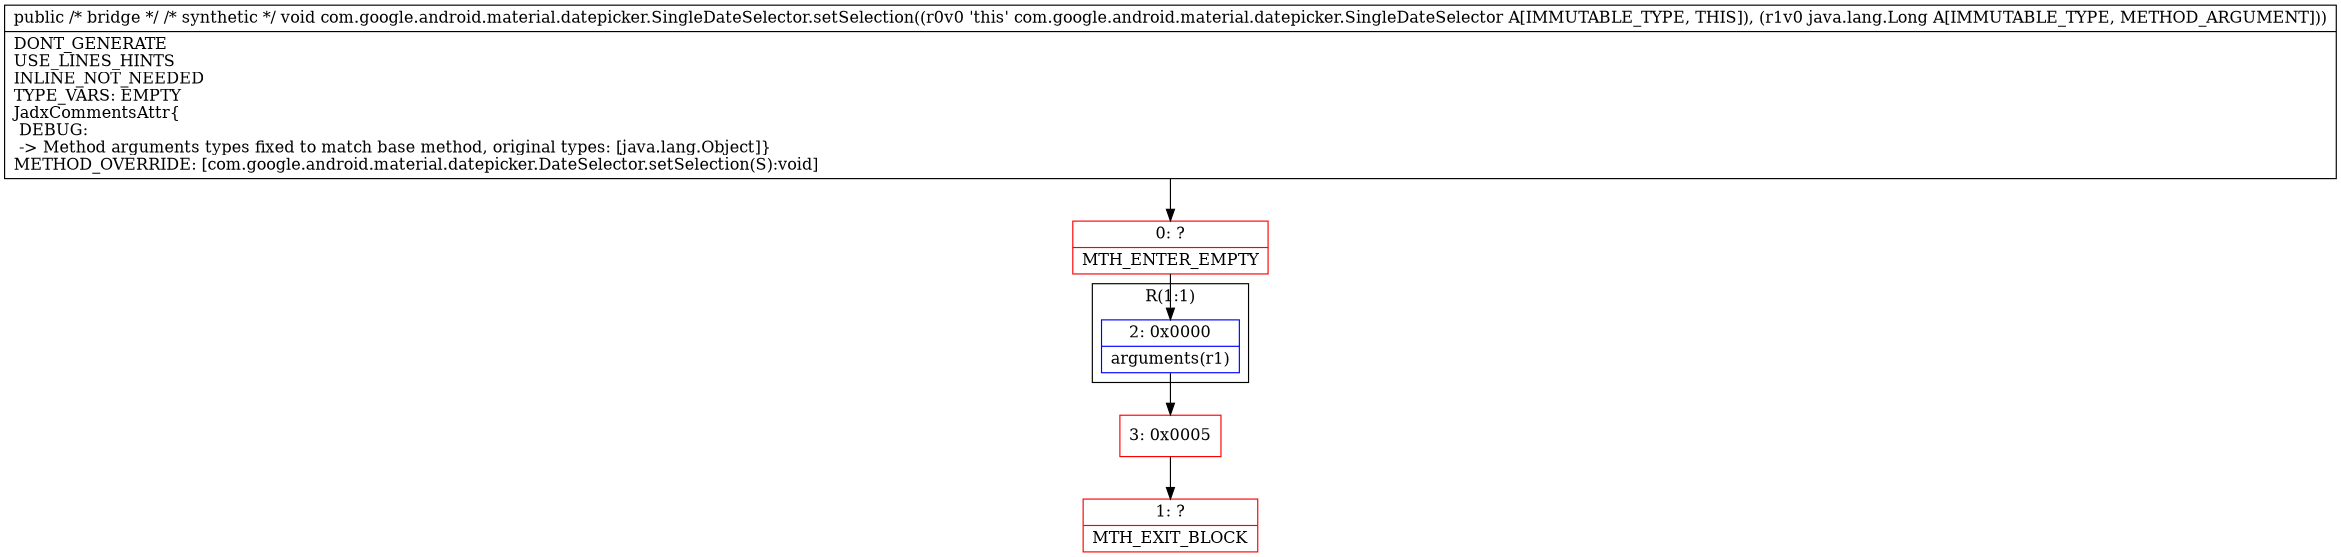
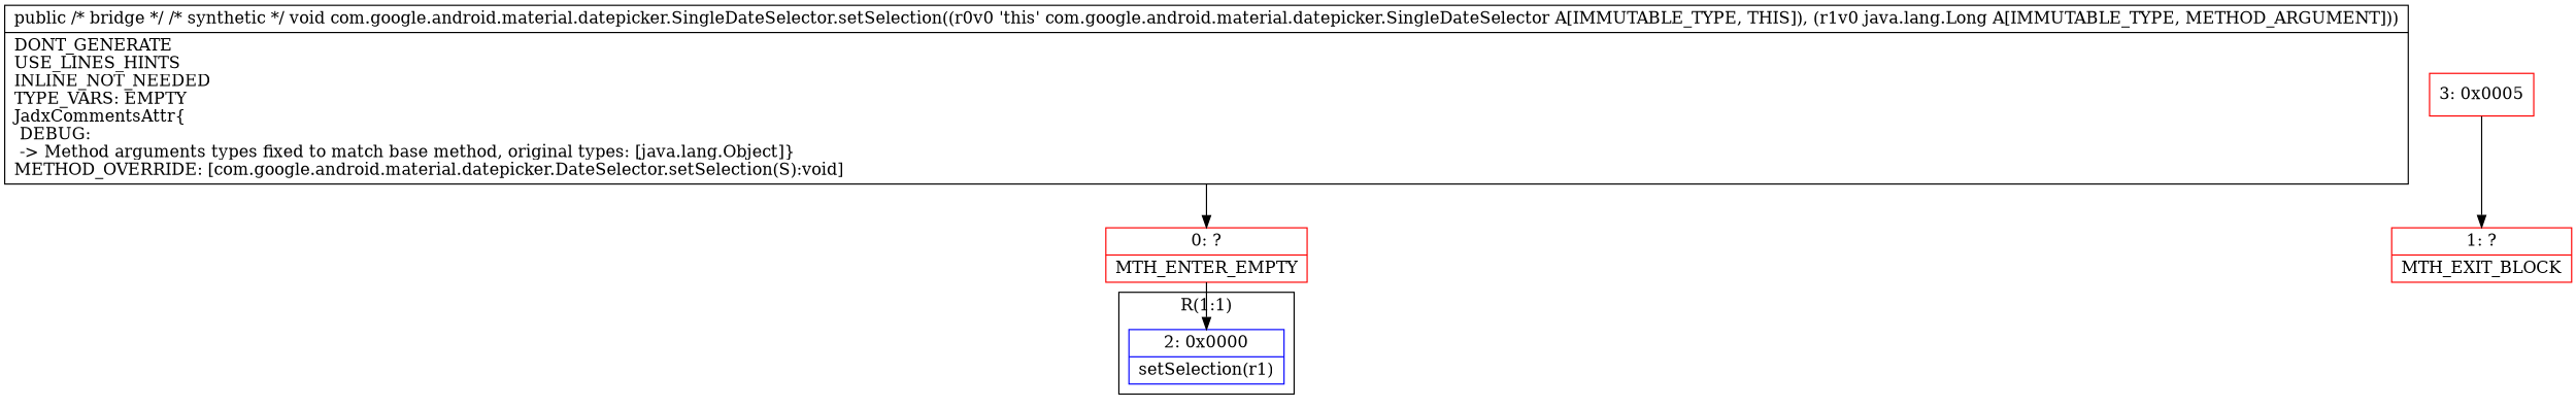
  digraph {
    node [color=red shape=record]
-   n1 [color=blue label="{2\:\ 0x0000|arguments(r1)\l}"]
+   n1 [color=blue label="{2\:\ 0x0000|setSelection(r1)\l}"]
    n2 [label="{3\:\ 0x0005}"]
    n3 [label="{1\:\ ?|MTH_EXIT_BLOCK\l}"]
    n4 [label="{0\:\ ?|MTH_ENTER_EMPTY\l}"]
    n5 [label="{public \/* bridge *\/ \/* synthetic *\/ void com.google.android.material.datepicker.SingleDateSelector.setSelection((r0v0 'this' com.google.android.material.datepicker.SingleDateSelector A[IMMUTABLE_TYPE, THIS]), (r1v0 java.lang.Long A[IMMUTABLE_TYPE, METHOD_ARGUMENT]))  | DONT_GENERATE\lUSE_LINES_HINTS\lINLINE_NOT_NEEDED\lTYPE_VARS: EMPTY\lJadxCommentsAttr\{\l DEBUG: \l \-\> Method arguments types fixed to match base method, original types: [java.lang.Object]\}\lMETHOD_OVERRIDE: [com.google.android.material.datepicker.DateSelector.setSelection(S):void]\l}" color=""]
    subgraph cluster_1 {
      label="R(1:1)"
      n1
    }
-   n1 -> n2
    n2 -> n3
    n4 -> n1
    n5 -> n4
  }
